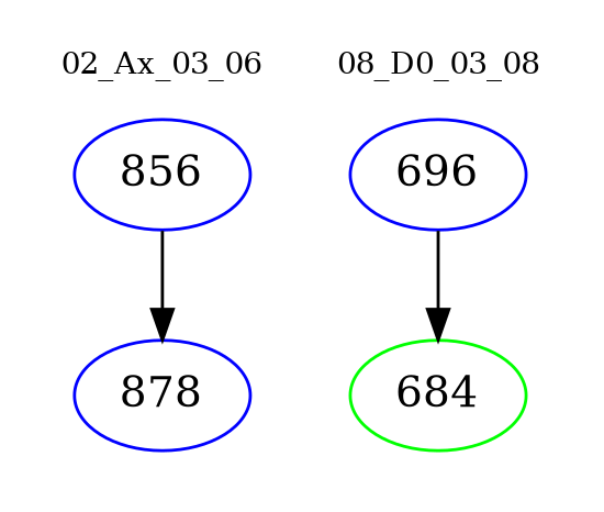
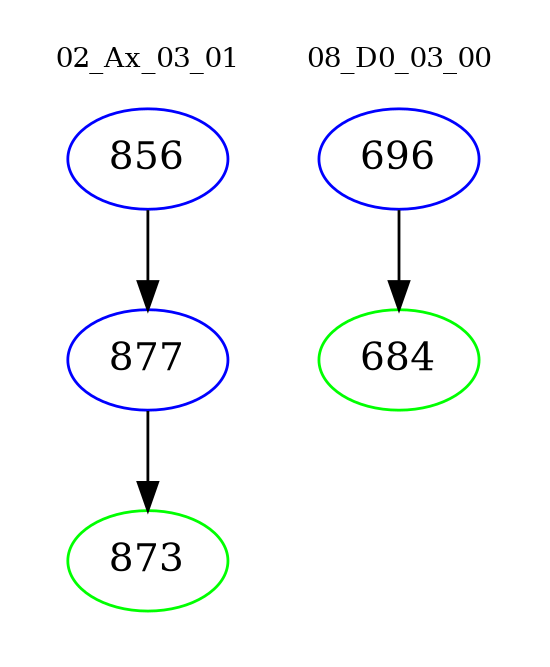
  digraph {
    node [color=blue]
    edge [color=black]
-   n1 [label=878]
+   n1 [label=877]
    n2 [label=856]
+   n3 [color=green label=873]
    n4 [label=696]
    n5 [color=green label=684]
    subgraph cluster_1 {
      color=white
      fontsize=10
-     label="02_Ax_03_06"
+     label="02_Ax_03_01"
      n1
      n2
+     n3
    }
    subgraph cluster_2 {
      color=white
      fontsize=10
-     label="08_D0_03_08"
+     label="08_D0_03_00"
      n4
      n5
    }
+   n1 -> n3
    n2 -> n1
    n4 -> n5
  }
